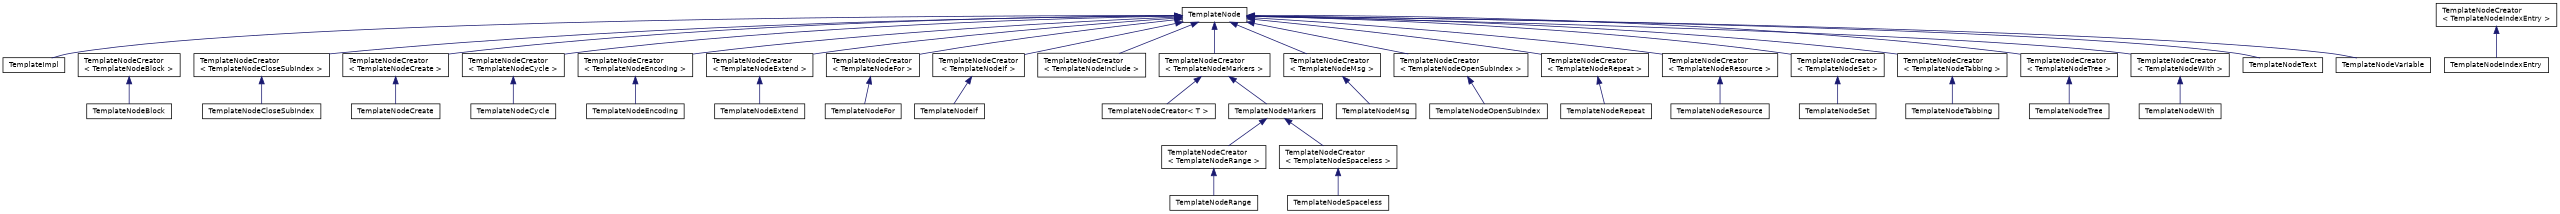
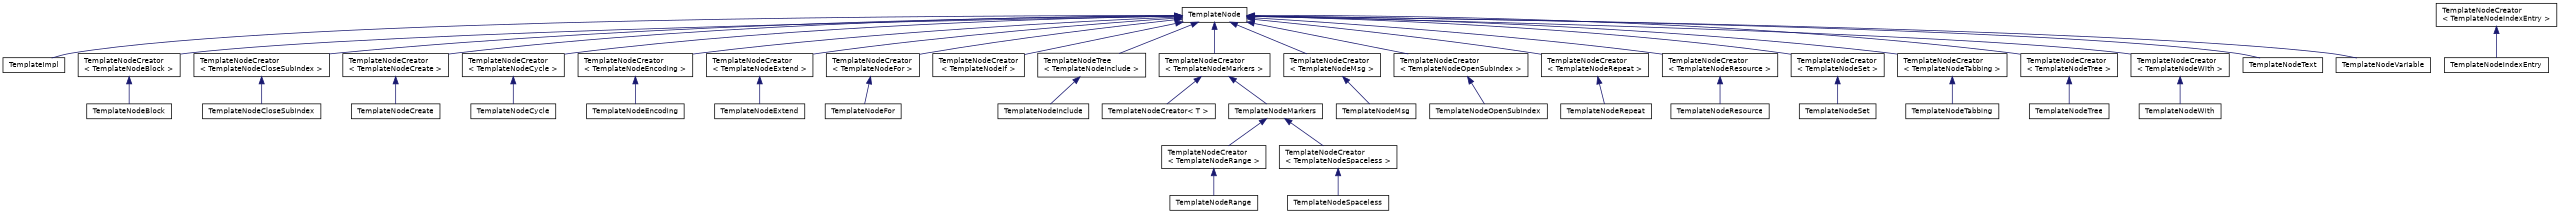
  digraph {
    rankdir=TB
    node [color=black fillcolor=white fontname=Helvetica fontsize=10 shape=record style=filled]
    edge [color=midnightblue dir=back fontname=Helvetica fontsize=10 labelfontname=Helvetica labelfontsize=10 style=solid]
    n1 [height=0.2 label=TemplateImpl width=0.4]
    n2 [height=0.2 label=TemplateNode width=0.4]
    n3 [height=0.2 label="TemplateNodeCreator\l\< TemplateNodeBlock \>" width=0.4]
    n4 [height=0.2 label="TemplateNodeCreator\l\< TemplateNodeCloseSubIndex \>" width=0.4]
    n5 [height=0.2 label="TemplateNodeCreator\l\< TemplateNodeCreate \>" width=0.4]
    n6 [height=0.2 label="TemplateNodeCreator\l\< TemplateNodeCycle \>" width=0.4]
    n7 [height=0.2 label="TemplateNodeCreator\l\< TemplateNodeEncoding \>" width=0.4]
    n8 [height=0.2 label="TemplateNodeCreator\l\< TemplateNodeExtend \>" width=0.4]
    n9 [height=0.2 label="TemplateNodeCreator\l\< TemplateNodeFor \>" width=0.4]
    n10 [height=0.2 label="TemplateNodeCreator\l\< TemplateNodeIf \>" width=0.4]
-   n11 [height=0.2 label="TemplateNodeCreator\l\< TemplateNodeInclude \>" width=0.4]
+   n11 [height=0.2 label="TemplateNodeTree\l\< TemplateNodeInclude \>" width=0.4]
    n12 [height=0.2 label="TemplateNodeCreator\l\< TemplateNodeMarkers \>" width=0.4]
    n13 [height=0.2 label="TemplateNodeCreator\l\< TemplateNodeMsg \>" width=0.4]
    n14 [height=0.2 label="TemplateNodeCreator\l\< TemplateNodeOpenSubIndex \>" width=0.4]
    n15 [height=0.2 label="TemplateNodeCreator\l\< TemplateNodeRepeat \>" width=0.4]
    n16 [height=0.2 label="TemplateNodeCreator\l\< TemplateNodeResource \>" width=0.4]
    n17 [height=0.2 label="TemplateNodeCreator\l\< TemplateNodeSet \>" width=0.4]
    n18 [height=0.2 label="TemplateNodeCreator\l\< TemplateNodeTabbing \>" width=0.4]
    n19 [height=0.2 label="TemplateNodeCreator\l\< TemplateNodeTree \>" width=0.4]
    n20 [height=0.2 label="TemplateNodeCreator\l\< TemplateNodeWith \>" width=0.4]
    n21 [height=0.2 label=TemplateNodeText width=0.4]
    n22 [height=0.2 label=TemplateNodeVariable width=0.4]
    n23 [height=0.2 label="TemplateNodeCreator\< T \>" width=0.4]
    n24 [height=0.2 label=TemplateNodeBlock width=0.4]
    n25 [height=0.2 label=TemplateNodeCloseSubIndex width=0.4]
    n26 [height=0.2 label=TemplateNodeCreate width=0.4]
    n27 [height=0.2 label=TemplateNodeCycle width=0.4]
    n28 [height=0.2 label=TemplateNodeEncoding width=0.4]
    n29 [height=0.2 label=TemplateNodeExtend width=0.4]
    n30 [height=0.2 label=TemplateNodeFor width=0.4]
-   n31 [height=0.2 label=TemplateNodeIf width=0.4]
+   n32 [height=0.2 label=TemplateNodeInclude width=0.4]
    n33 [height=0.2 label="TemplateNodeCreator\l\< TemplateNodeIndexEntry \>" width=0.4]
    n34 [height=0.2 label=TemplateNodeIndexEntry width=0.4]
    n35 [height=0.2 label=TemplateNodeMarkers width=0.4]
    n36 [height=0.2 label=TemplateNodeMsg width=0.4]
    n37 [height=0.2 label=TemplateNodeOpenSubIndex width=0.4]
    n38 [height=0.2 label="TemplateNodeCreator\l\< TemplateNodeRange \>" width=0.4]
    n39 [height=0.2 label=TemplateNodeRange width=0.4]
    n40 [height=0.2 label=TemplateNodeRepeat width=0.4]
    n41 [height=0.2 label=TemplateNodeResource width=0.4]
    n42 [height=0.2 label=TemplateNodeSet width=0.4]
    n43 [height=0.2 label="TemplateNodeCreator\l\< TemplateNodeSpaceless \>" width=0.4]
    n44 [height=0.2 label=TemplateNodeSpaceless width=0.4]
    n45 [height=0.2 label=TemplateNodeTabbing width=0.4]
    n46 [height=0.2 label=TemplateNodeTree width=0.4]
    n47 [height=0.2 label=TemplateNodeWith width=0.4]
    n2 -> n1
+   n2 -> n3
    n2 -> n4
    n2 -> n5
    n2 -> n6
    n2 -> n7
    n2 -> n8
    n2 -> n9
    n2 -> n10
    n2 -> n11
    n2 -> n12
    n2 -> n13
    n2 -> n14
    n2 -> n15
    n2 -> n16
    n2 -> n17
    n2 -> n18
    n2 -> n19
    n2 -> n20
    n2 -> n21
    n2 -> n22
    n3 -> n24
    n4 -> n25
    n5 -> n26
    n6 -> n27
    n7 -> n28
    n8 -> n29
    n9 -> n30
-   n10 -> n31
+   n11 -> n32
    n12 -> n23
    n12 -> n35
    n13 -> n36
    n14 -> n37
    n15 -> n40
    n16 -> n41
    n17 -> n42
    n18 -> n45
    n19 -> n46
    n20 -> n47
    n33 -> n34
    n35 -> n38
    n35 -> n43
    n38 -> n39
    n43 -> n44
  }
